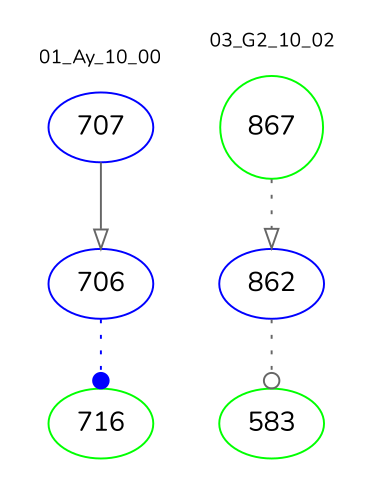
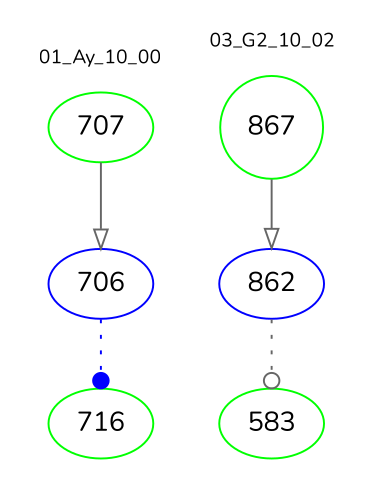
  digraph {
    fontname=Nunito
    node [color=green fontname=Nunito shape=ellipse]
    edge [arrowhead=onormal color=gray40 fontname=Nunito style=solid]
-   n1 [color=blue label=707]
+   n1 [label=707]
    n2 [color=blue label=706]
    n3 [label=716]
    n4 [label=867 shape=circle]
    n5 [color=blue label=862]
    n6 [label=583]
    subgraph cluster_1 {
      color=white
      fontsize=10
      label="01_Ay_10_00"
      n1
      n2
      n3
    }
    subgraph cluster_2 {
      color=white
      fontsize=10
      label="03_G2_10_02"
      n4
      n5
      n6
    }
    n1 -> n2
    n2 -> n3 [arrowhead=dot color=blue style=dotted]
-   n4 -> n5 [style=dotted]
+   n4 -> n5
    n5 -> n6 [arrowhead=odot style=dotted]
  }
